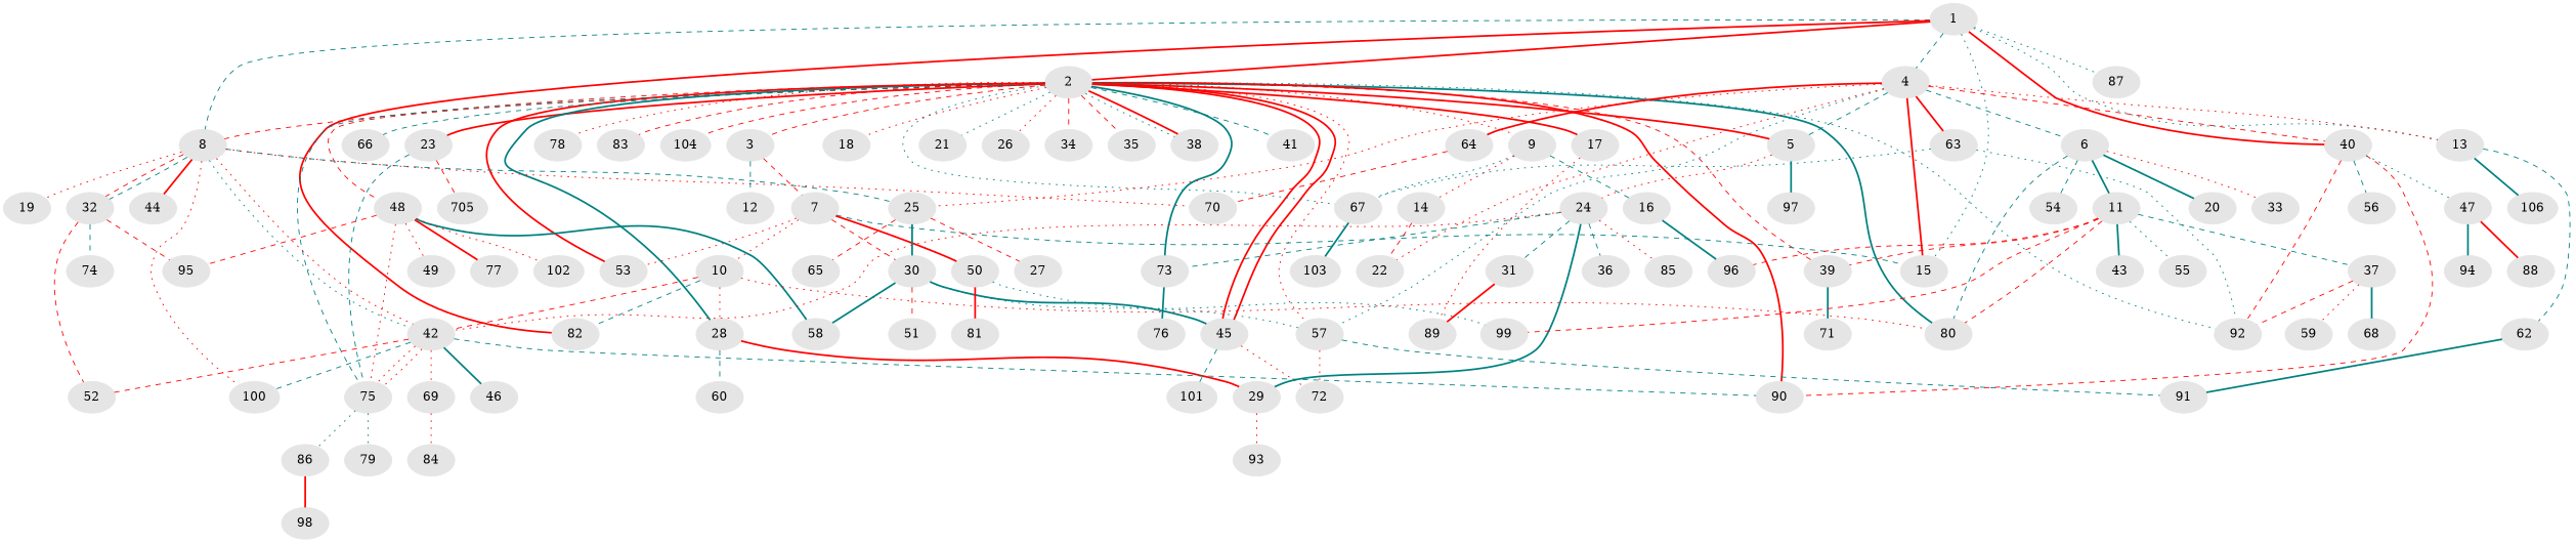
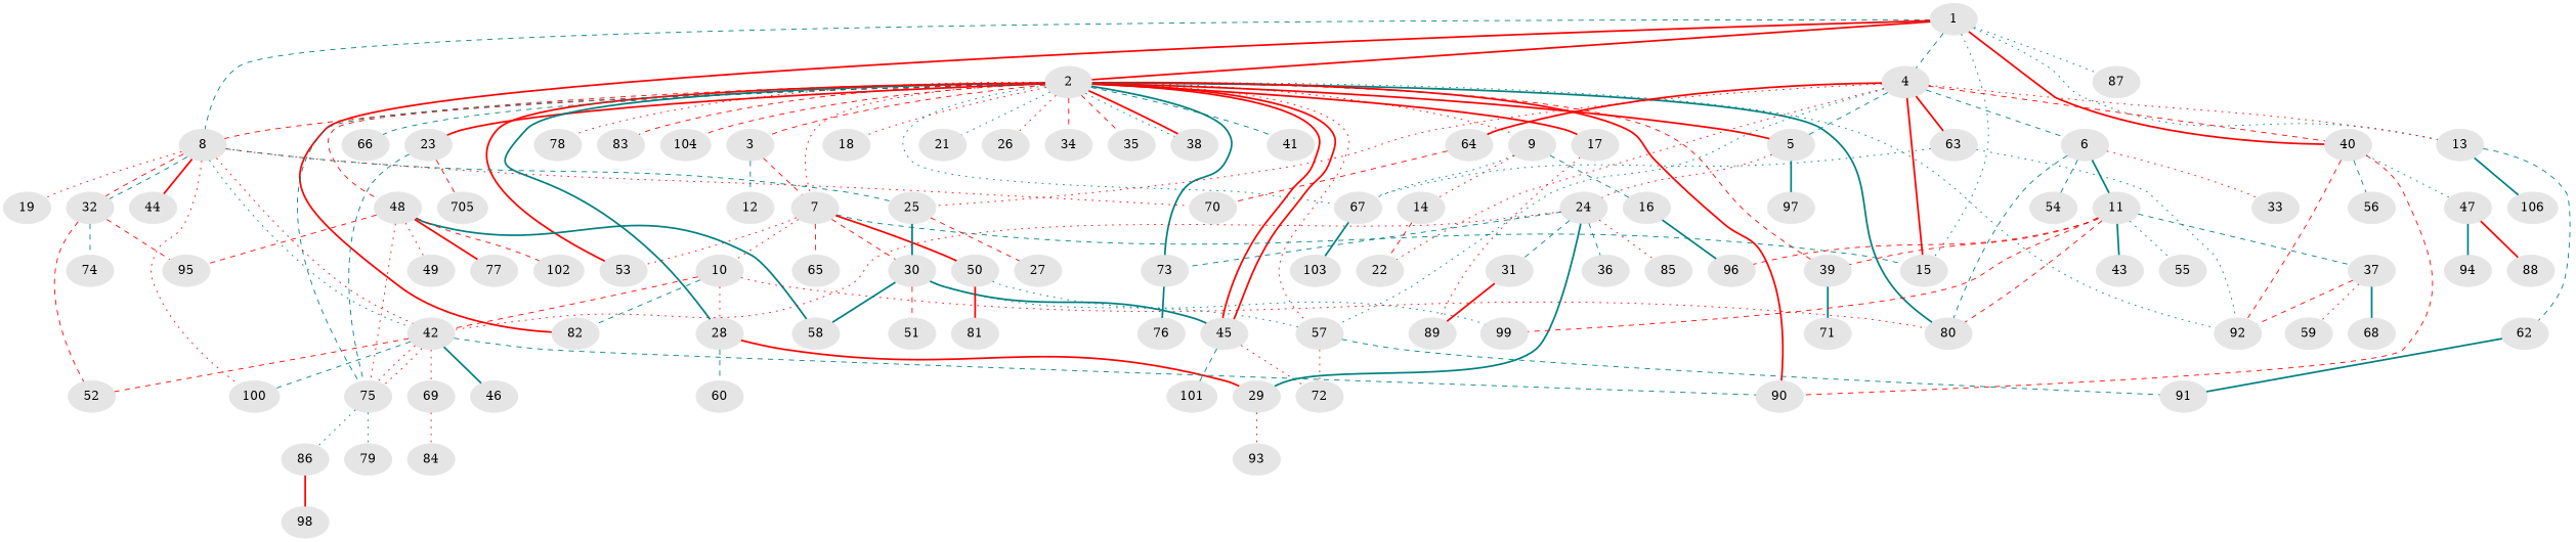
  graph {
    node [color=gray90 style=filled]
    edge [color=red style=dashed]
    1
    2
    4
    8
    13
    15
    40
    82
    87
    3
    5
    7
    9
    17
    18
    21
    23
    26
    28
    34
    35
    38
    39
    41
    45
    48
    53
    57
    66
    67
    73
    75
    78
    80
    83
    90
    92
    104
    6
    22
    25
    63
    64
    19
    32
    42
    44
    70
    100
    62
    106
    47
    56
    12
    24
    97
    10
    30
    50
    65
    14
    16
    89
    n64 [label=705]
    29
    60
    71
    72
    101
    58
    95
    49
    77
    102
    91
    103
    76
    79
    86
    11
-   20
    33
    54
    27
    31
    36
    85
    37
    43
    55
    96
    99
    51
    81
    52
    74
    46
    69
    59
    68
    93
    88
    94
    84
    98
    1 -- 2 [style=bold]
    1 -- 4 [color=teal]
    1 -- 8 [color=teal]
    1 -- 13 [color=teal style=dotted]
    1 -- 15 [color=teal style=dotted]
    1 -- 40 [style=bold]
    1 -- 82 [style=bold]
    1 -- 87 [color=teal style=dotted]
    2 -- 8
    2 -- 3
    2 -- 5 [style=bold]
+   2 -- 7 [style=dotted]
    2 -- 9 [style=dotted]
    2 -- 17 [style=bold]
    2 -- 18 [style=dotted]
    2 -- 21 [color=teal style=dotted]
    2 -- 23 [style=bold]
    2 -- 26 [style=dotted]
    2 -- 28 [color=teal style=bold]
    2 -- 34
    2 -- 35
    2 -- 38 [color=teal style=dotted]
    2 -- 38 [style=bold]
    2 -- 39
    2 -- 41 [color=teal]
    2 -- 45 [style=bold]
    2 -- 45 [style=bold]
    2 -- 48
    2 -- 53 [style=bold]
    2 -- 57 [style=dotted]
    2 -- 66 [color=teal]
    2 -- 67 [color=teal style=dotted]
    2 -- 73 [color=teal style=bold]
    2 -- 75 [color=teal]
    2 -- 78 [style=dotted]
    2 -- 80 [color=teal style=bold]
    2 -- 83
    2 -- 90 [style=bold]
    2 -- 92 [color=teal style=dotted]
    2 -- 104
    4 -- 13 [style=dotted]
    4 -- 15 [style=bold]
    4 -- 40
    4 -- 5 [color=teal]
    4 -- 57 [color=teal style=dotted]
    4 -- 6 [color=teal]
    4 -- 22 [style=dotted]
    4 -- 25 [style=dotted]
    4 -- 63 [style=bold]
    4 -- 64 [style=bold]
    8 -- 25 [color=teal]
    8 -- 19 [style=dotted]
    8 -- 32
    8 -- 32 [color=teal]
    8 -- 42 [color=teal style=dotted]
    8 -- 42 [style=dotted]
    8 -- 44 [style=bold]
    8 -- 70 [style=dotted]
    8 -- 100 [style=dotted]
    13 -- 62 [color=teal]
    13 -- 106 [color=teal style=bold]
    40 -- 90
    40 -- 92
    40 -- 47 [color=teal style=dotted]
    40 -- 56 [color=teal]
    3 -- 7
    3 -- 12 [color=teal]
    5 -- 24 [style=dotted]
    5 -- 97 [color=teal style=bold]
    7 -- 15 [color=teal]
    7 -- 53 [style=dotted]
    7 -- 10 [style=dotted]
    7 -- 30
    7 -- 50 [style=bold]
-   25 -- 65
+   7 -- 65
    9 -- 67 [color=teal style=dotted]
    9 -- 14 [style=dotted]
    9 -- 16 [color=teal]
    17 -- 89 [style=dotted]
    23 -- 75 [color=teal]
    23 -- n64
    28 -- 29 [style=bold]
    28 -- 60 [color=teal]
    39 -- 71 [color=teal style=bold]
    45 -- 72 [style=dotted]
    45 -- 101 [color=teal]
    48 -- 75 [style=dotted]
    48 -- 58 [color=teal style=bold]
    48 -- 95
    48 -- 49 [style=dotted]
    48 -- 77 [style=bold]
-   48 -- 102 [style=dotted]
+   48 -- 102
    57 -- 72 [style=dotted]
    57 -- 91 [color=teal]
    67 -- 103 [color=teal style=bold]
    73 -- 76 [color=teal style=bold]
    75 -- 79 [color=teal style=dotted]
    75 -- 86 [color=teal style=dotted]
    6 -- 80 [color=teal]
    6 -- 11 [color=teal style=bold]
-   6 -- 20 [color=teal style=bold]
    6 -- 33 [style=dotted]
    6 -- 54 [color=teal]
    25 -- 30 [color=teal style=bold]
    25 -- 27
    63 -- 67 [color=teal style=dotted]
    63 -- 92 [color=teal style=dotted]
    64 -- 70
    32 -- 95
    32 -- 52
    32 -- 74 [color=teal]
    42 -- 75 [style=dotted]
    42 -- 75 [style=dotted]
    42 -- 90 [color=teal]
    42 -- 100 [color=teal]
    42 -- 52
    42 -- 46 [color=teal style=bold]
    42 -- 69 [style=dotted]
    62 -- 91 [color=teal style=bold]
    47 -- 88 [style=bold]
    47 -- 94 [color=teal style=bold]
    24 -- 73 [color=teal]
    24 -- 42 [style=dotted]
    24 -- 29 [color=teal style=bold]
    24 -- 31 [color=teal]
    24 -- 36 [color=teal]
    24 -- 85 [style=dotted]
    10 -- 82 [color=teal]
    10 -- 28 [style=dotted]
    10 -- 80 [style=dotted]
    10 -- 42
    30 -- 45 [color=teal style=bold]
    30 -- 57 [color=teal style=dotted]
    30 -- 58 [color=teal style=bold]
    30 -- 51
    50 -- 99 [color=teal style=dotted]
    50 -- 81 [style=bold]
    14 -- 22
    16 -- 96 [color=teal style=bold]
    29 -- 93 [style=dotted]
    86 -- 98 [style=bold]
    11 -- 39
    11 -- 80
    11 -- 37 [color=teal]
    11 -- 43 [color=teal style=bold]
    11 -- 55 [color=teal style=dotted]
    11 -- 96
    11 -- 99
    31 -- 89 [style=bold]
    37 -- 92
    37 -- 59 [style=dotted]
    37 -- 68 [color=teal style=bold]
    69 -- 84 [style=dotted]
  }
